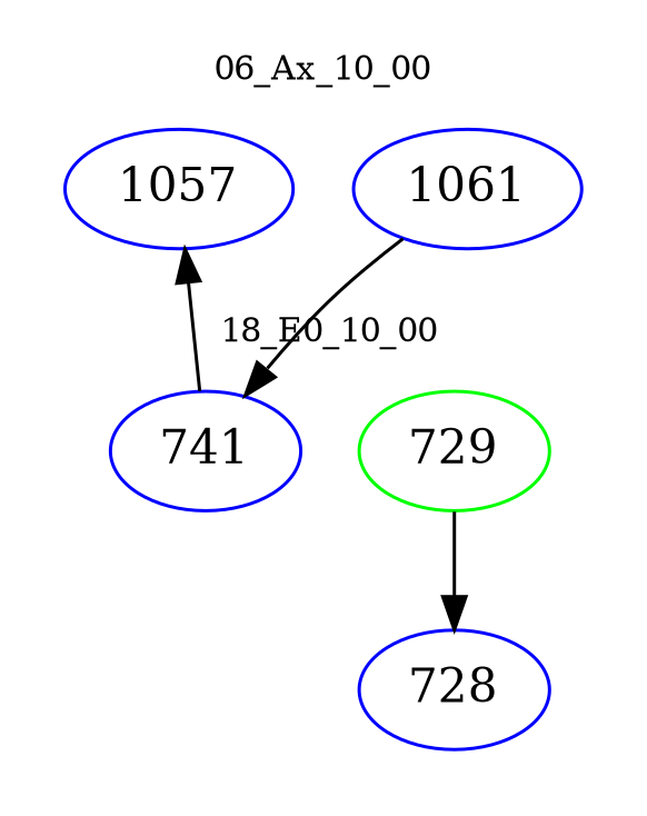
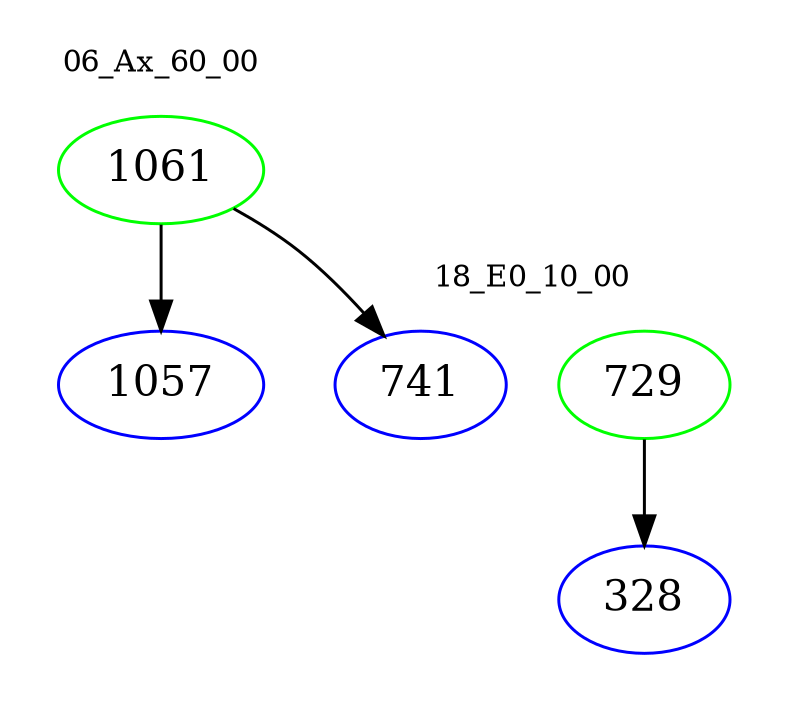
  digraph {
    node [color=blue]
    edge [color=black]
-   n1 [label=1061]
+   n1 [color=green label=1061]
    n2 [label=1057]
    n3 [color=green label=729]
-   n4 [label=728]
+   n4 [label=328]
    n5 [label=741]
    subgraph cluster_1 {
      color=white
      fontsize=10
-     label="06_Ax_10_00"
+     label="06_Ax_60_00"
      n1
      n2
    }
    subgraph cluster_2 {
      color=white
      fontsize=10
      label="18_E0_10_00"
      n3
      n4
      n5
    }
-   n5 -> n2
+   n1 -> n2
    n1 -> n5
    n3 -> n4
  }
